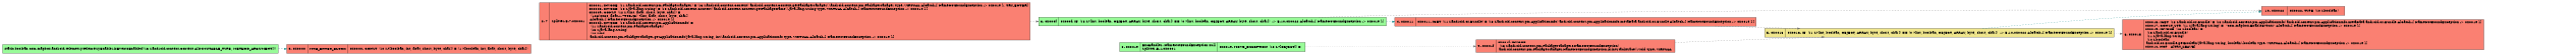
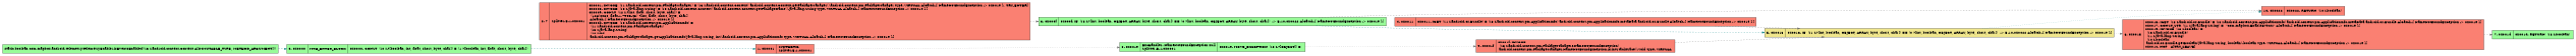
  digraph {
    rankdir=LR
    node [fillcolor=salmon shape=record style=filled]
    edge [color=gray40 style=dashed]
-   n1 [label="{0\:\ 0x0000|MTH_ENTER_BLOCK\l|0x0000: CONST  (r0 I:?[boolean, int, float, short, byte, char]) = (1 ?[boolean, int, float, short, byte, char]) \l}"]
+   n1 [fillcolor=palegreen label="{0\:\ 0x0000|MTH_ENTER_BLOCK\l|0x0000: CONST  (r0 I:?[boolean, int, float, short, byte, char]) = (1 ?[boolean, int, float, short, byte, char]) \l}"]
+   n2 [label="{1\:\ 0x0001|SYNTHETIC\lSplitter:B:1:0x0001\l}"]
    n3 [fillcolor=palegreen label="{8\:\ 0x001e|ExcHandler: NameNotFoundException null\lSplitter:B:1:0x0001\l|0x001e: MOVE_EXCEPTION  (r3 I:?[OBJECT]) =  \l}"]
-   n4 [label="{2\:\ ?|Splitter:B:7:0x0001\l|0x0001: INVOKE  (r1 I:android.content.pm.PackageManager) = (r3 I:android.content.Context) android.content.Context.getPackageManager():android.content.pm.PackageManager type: VIRTUAL A[Catch:\{ NameNotFoundException \-\> 0x001e \}, TRY_ENTER]\l0x0005: INVOKE  (r3 I:java.lang.String) = (r3 I:android.content.Context) android.content.Context.getPackageName():java.lang.String type: VIRTUAL A[Catch:\{ NameNotFoundException \-\> 0x001e \}]\l0x0009: CONST  (r2 I:?[int, float, short, byte, char]) = \l  (128(0x80, float:1.794E\-43) ?[int, float, short, byte, char])\l A[Catch:\{ NameNotFoundException \-\> 0x001e \}]\l0x000b: INVOKE  (r3 I:android.content.pm.ApplicationInfo) = \l  (r1 I:android.content.pm.PackageManager)\l  (r3 I:java.lang.String)\l  (r2 I:int)\l android.content.pm.PackageManager.getApplicationInfo(java.lang.String, int):android.content.pm.ApplicationInfo type: VIRTUAL A[Catch:\{ NameNotFoundException \-\> 0x001e \}]\l}"]
+   n4 [label="{2\:\ ?|Splitter:B:1:0x0001\l|0x0001: INVOKE  (r1 I:android.content.pm.PackageManager) = (r3 I:android.content.Context) android.content.Context.getPackageManager():android.content.pm.PackageManager type: VIRTUAL A[Catch:\{ NameNotFoundException \-\> 0x001e \}, TRY_ENTER]\l0x0005: INVOKE  (r3 I:java.lang.String) = (r3 I:android.content.Context) android.content.Context.getPackageName():java.lang.String type: VIRTUAL A[Catch:\{ NameNotFoundException \-\> 0x001e \}]\l0x0009: CONST  (r2 I:?[int, float, short, byte, char]) = \l  (128(0x80, float:1.794E\-43) ?[int, float, short, byte, char])\l A[Catch:\{ NameNotFoundException \-\> 0x001e \}]\l0x000b: INVOKE  (r3 I:android.content.pm.ApplicationInfo) = \l  (r1 I:android.content.pm.PackageManager)\l  (r3 I:java.lang.String)\l  (r2 I:int)\l android.content.pm.PackageManager.getApplicationInfo(java.lang.String, int):android.content.pm.ApplicationInfo type: VIRTUAL A[Catch:\{ NameNotFoundException \-\> 0x001e \}]\l}"]
    n5 [fillcolor=palegreen label="{3\:\ 0x000f|0x000f: IF  (r3 I:?[int, boolean, OBJECT, ARRAY, byte, short, char]) == (0 ?[int, boolean, OBJECT, ARRAY, byte, short, char])  \-\> B:10:0x0022 A[Catch:\{ NameNotFoundException \-\> 0x001e \}]\l}"]
    n6 [label="{9\:\ 0x001f|0x001f: INVOKE  \l  (r3 I:android.content.pm.PackageManager$NameNotFoundException)\l android.content.pm.PackageManager.NameNotFoundException.printStackTrace():void type: VIRTUAL \l}"]
    n7 [label="{4\:\ 0x0011|0x0011: IGET  (r1 I:android.os.Bundle) = (r3 I:android.content.pm.ApplicationInfo) android.content.pm.ApplicationInfo.metaData android.os.Bundle A[Catch:\{ NameNotFoundException \-\> 0x001e \}]\l}"]
-   n8 [label="{10\:\ 0x0022|0x0022: TYPE  (r0 I:boolean) \l}"]
+   n8 [label="{10\:\ 0x0022|0x0022: RETURN  (r0 I:boolean) \l}"]
    n9 [fillcolor=khaki label="{5\:\ 0x0013|0x0013: IF  (r1 I:?[int, boolean, OBJECT, ARRAY, byte, short, char]) == (0 ?[int, boolean, OBJECT, ARRAY, byte, short, char])  \-\> B:10:0x0022 A[Catch:\{ NameNotFoundException \-\> 0x001e \}]\l}"]
    n10 [label="{6\:\ 0x0015|0x0015: IGET  (r3 I:android.os.Bundle) = (r3 I:android.content.pm.ApplicationInfo) android.content.pm.ApplicationInfo.metaData android.os.Bundle A[Catch:\{ NameNotFoundException \-\> 0x001e \}]\l0x0017: CONST_STR  (r1 I:java.lang.String) =  \"com.mapbox.EnableEvents\" A[Catch:\{ NameNotFoundException \-\> 0x001e \}]\l0x0019: INVOKE  (r3 I:boolean) = \l  (r3 I:android.os.Bundle)\l  (r1 I:java.lang.String)\l  (r0 I:boolean)\l android.os.Bundle.getBoolean(java.lang.String, boolean):boolean type: VIRTUAL A[Catch:\{ NameNotFoundException \-\> 0x001e \}]\l0x001c: NOP   A[TRY_LEAVE]\l}"]
+   n11 [fillcolor=palegreen label="{7\:\ 0x001d|0x001d: RETURN  (r3 I:boolean) \l}"]
    n12 [fillcolor=palegreen label="{static boolean com.mapbox.android.telemetry.TelemetryEnabler.isEventsEnabled((r3 I:android.content.Context A[IMMUTABLE_TYPE, METHOD_ARGUMENT])) }"]
+   n1 -> n2 [color=teal]
+   n2 -> n3 [style=dotted]
    n3 -> n6 [style=dotted]
    n4 -> n5
-   n5 -> n7 [color=teal]
+   n5 -> n9 [color=teal]
    n5 -> n8
    n6 -> n9
    n7 -> n9
-   n9 -> n8 [color=teal]
+   n9 -> n8 [color=teal style=dotted]
    n9 -> n10 [style=dotted]
+   n10 -> n11
    n12 -> n1 [color=teal]
  }
